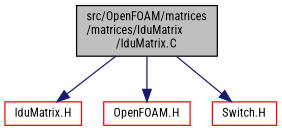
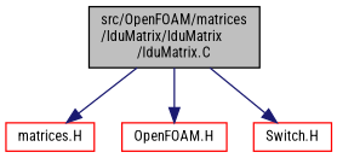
  digraph {
    fontname="Roboto Condensed"
    node [color=red fontname="Roboto Condensed" fontsize=10 shape=record]
    edge [color=midnightblue fontname="Roboto Condensed" fontsize=10 labelfontname=Helvetica labelfontsize=10 style=solid]
-   n1 [color=black fillcolor=grey75 fontcolor=black height=0.2 label="src/OpenFOAM/matrices\l/matrices/lduMatrix\l/lduMatrix.C" style=filled width=0.4]
-   n2 [height=0.2 label="lduMatrix.H" width=0.4]
+   n1 [color=black fillcolor=grey75 fontcolor=black height=0.2 label="src/OpenFOAM/matrices\l/lduMatrix/lduMatrix\l/lduMatrix.C" style=filled width=0.4]
+   n2 [height=0.2 label="matrices.H" width=0.4]
    n3 [height=0.2 label="OpenFOAM.H" width=0.4]
    n4 [height=0.2 label="Switch.H" width=0.4]
    n1 -> n2
    n1 -> n3
    n1 -> n4
  }
